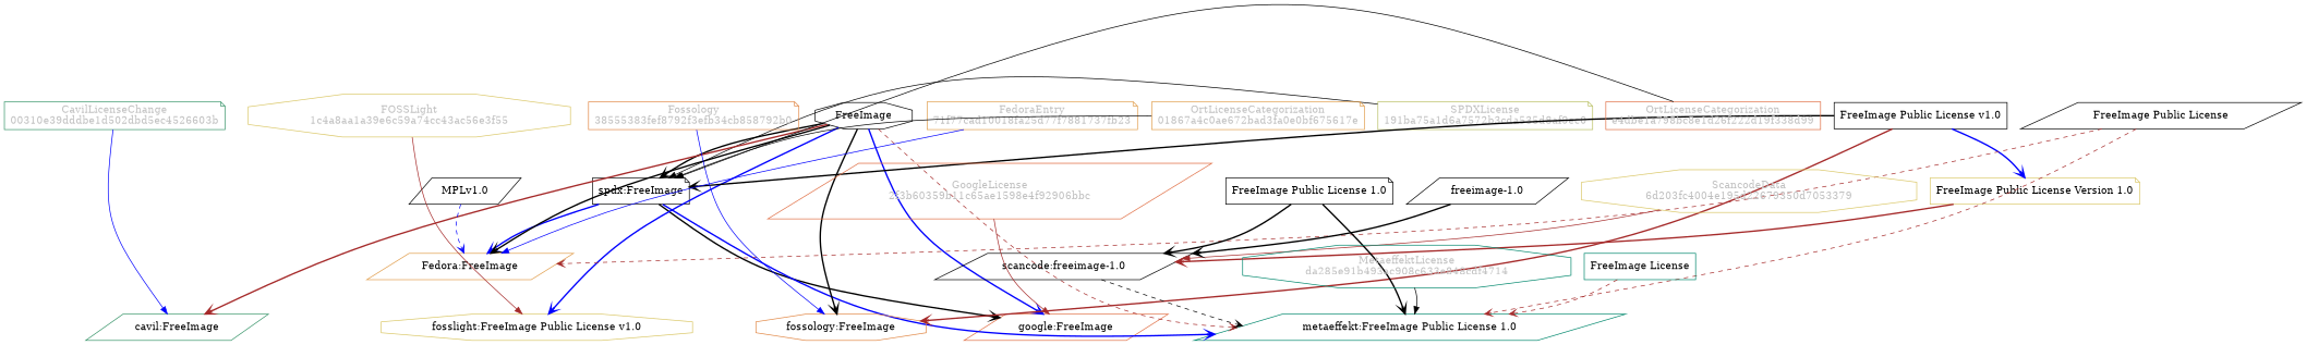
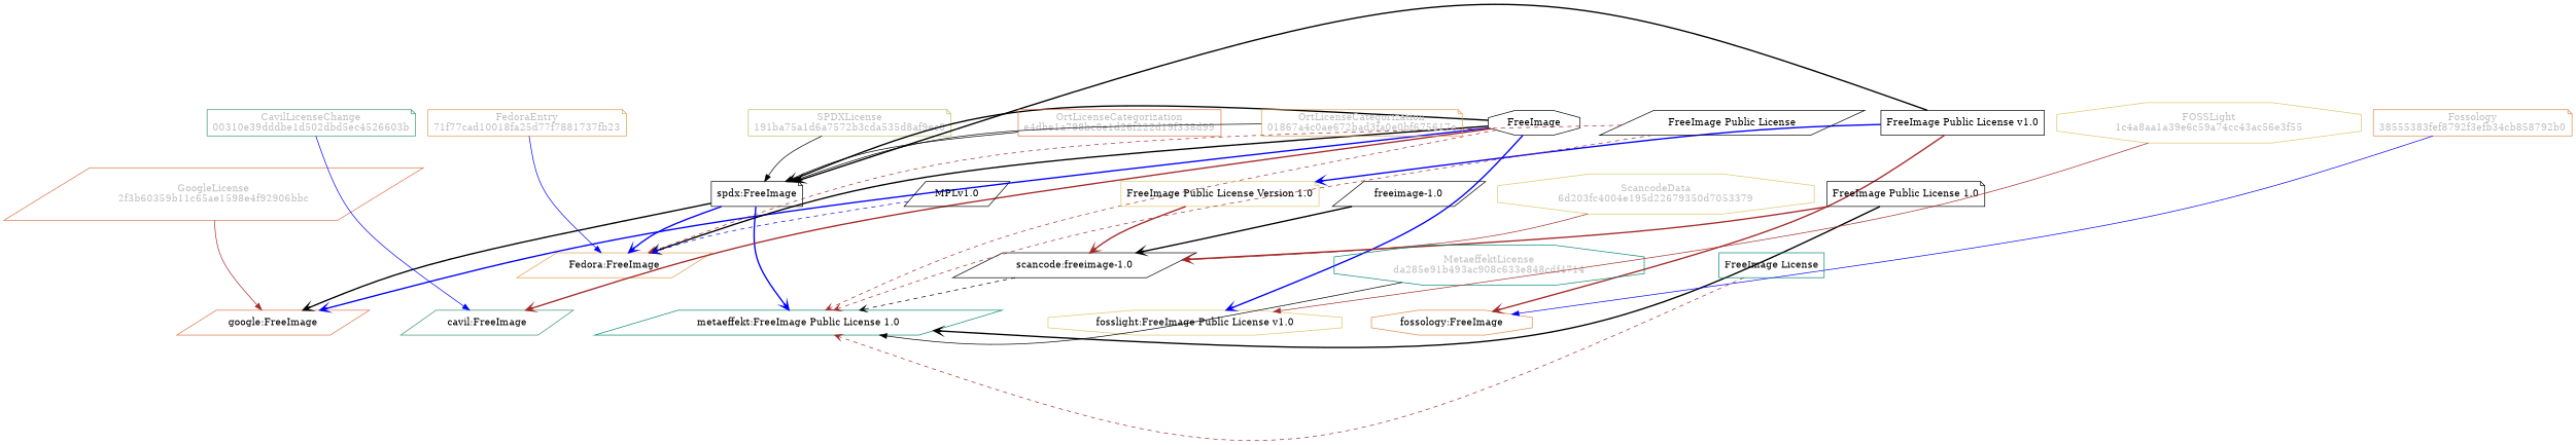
  strict digraph {
    splines=curved
    node [shape=parallelogram]
    edge [color=black weight=0.5 arrowhead=vee style=bold]
    n1 [color="#b8bf62" fillcolor="beige;1" fontcolor=gray label="SPDXLicense\n191ba75a1d6a7572b3cda535d8af9ec0" shape=note]
    n2 [label="spdx:FreeImage" shape=note]
    n3 [color="#e06f45" label="google:FreeImage"]
    n4 [color="#e09d4b" label="Fedora:FreeImage"]
    n5 [color="#00876c" label="metaeffekt:FreeImage Public License 1.0"]
    n6 [label=FreeImage shape=octagon]
    n7 [color="#e18745" label="fossology:FreeImage" shape=octagon]
    n8 [color="#379469" label="cavil:FreeImage"]
    n9 [color="#dac767" label="fosslight:FreeImage Public License v1.0" shape=octagon]
    n10 [label="FreeImage Public License v1.0" shape=box]
    n11 [color="#dac767" label="FreeImage Public License Version 1.0" shape=note]
    n12 [color="#e06f45" fillcolor="beige;1" fontcolor=gray label="GoogleLicense\n2f3b60359b11c65ae1598e4f92906bbc"]
    n13 [color="#e09d4b" fillcolor="beige;1" fontcolor=gray label="FedoraEntry\n71f77cad10018fa25d77f7881737fb23" shape=note]
    n14 [label="FreeImage Public License"]
    n15 [label="MPLv1.0"]
    n16 [color="#dac767" fillcolor="beige;1" fontcolor=gray label="ScancodeData\n6d203fc4004e195d22679350d7053379" shape=octagon]
    n17 [label="scancode:freeimage-1.0"]
    n18 [label="freeimage-1.0"]
    n19 [label="FreeImage Public License 1.0" shape=note]
    n20 [color="#e18745" fillcolor="beige;1" fontcolor=gray label="Fossology\n38555383fef8792f3efb34cb858792b0" shape=note]
    n21 [color="#e06f45" fillcolor="beige;1" fontcolor=gray label="OrtLicenseCategorization\ne4dbe1a798bc8e1d26f222d19f338d99" shape=box]
    n22 [color="#e09d4b" fillcolor="beige;1" fontcolor=gray label="OrtLicenseCategorization\n01867a4c0ae672bad3fa0e0bf675617e" shape=note]
    n23 [color="#379469" fillcolor="beige;1" fontcolor=gray label="CavilLicenseChange\n00310e39dddbe1d502dbd5ec4526603b" shape=note]
    n24 [color="#00876c" fillcolor="beige;1" fontcolor=gray label="MetaeffektLicense\nda285e91b493ac908c633e848cdf4714" shape=octagon]
    n25 [color="#00876c" label="FreeImage License" shape=box]
    n26 [color="#dac767" fillcolor="beige;1" fontcolor=gray label="FOSSLight\n1c4a8aa1a39e6c59a74cc43ac56e3f55" shape=octagon]
    n1 -> n2 [arrowhead="" style=""]
    n2 -> n3 [weight=0.7]
    n2 -> n4 [color=blue weight=0.7]
    n2 -> n5 [color=blue weight=0.7]
    n6 -> n2 [weight=0.7]
    n6 -> n3 [color=blue weight=0.7]
    n6 -> n4 [weight=0.7]
    n6 -> n5 [color=brown style=dashed]
-   n6 -> n7 [weight=0.7]
    n6 -> n8 [color=brown weight=0.7]
    n6 -> n9 [color=blue weight=0.7]
    n10 -> n2 [weight=0.7]
    n10 -> n7 [color=brown weight=0.7]
    n10 -> n11 [color=blue weight=0.7]
    n11 -> n17 [color=brown weight=0.7]
    n12 -> n3 [color=brown arrowhead="" style=""]
    n13 -> n4 [color=blue arrowhead="" style=""]
    n14 -> n4 [color=brown style=dashed]
    n14 -> n5 [color=brown style=dashed]
    n15 -> n4 [color=blue style=dashed]
    n16 -> n17 [color=brown arrowhead="" style=""]
    n17 -> n5 [style=dashed]
    n18 -> n17 [weight=0.7]
    n19 -> n5 [weight=0.7]
-   n19 -> n17 [weight=0.7]
+   n19 -> n17 [color=brown weight=0.7]
    n20 -> n7 [color=blue arrowhead="" style=""]
    n21 -> n2 [arrowhead="" style=""]
    n22 -> n2 [arrowhead="" style=""]
    n23 -> n8 [color=blue arrowhead="" style=""]
    n24 -> n5 [arrowhead="" style=""]
    n25 -> n5 [color=brown style=dashed]
    n26 -> n9 [color=brown arrowhead="" style=""]
  }
